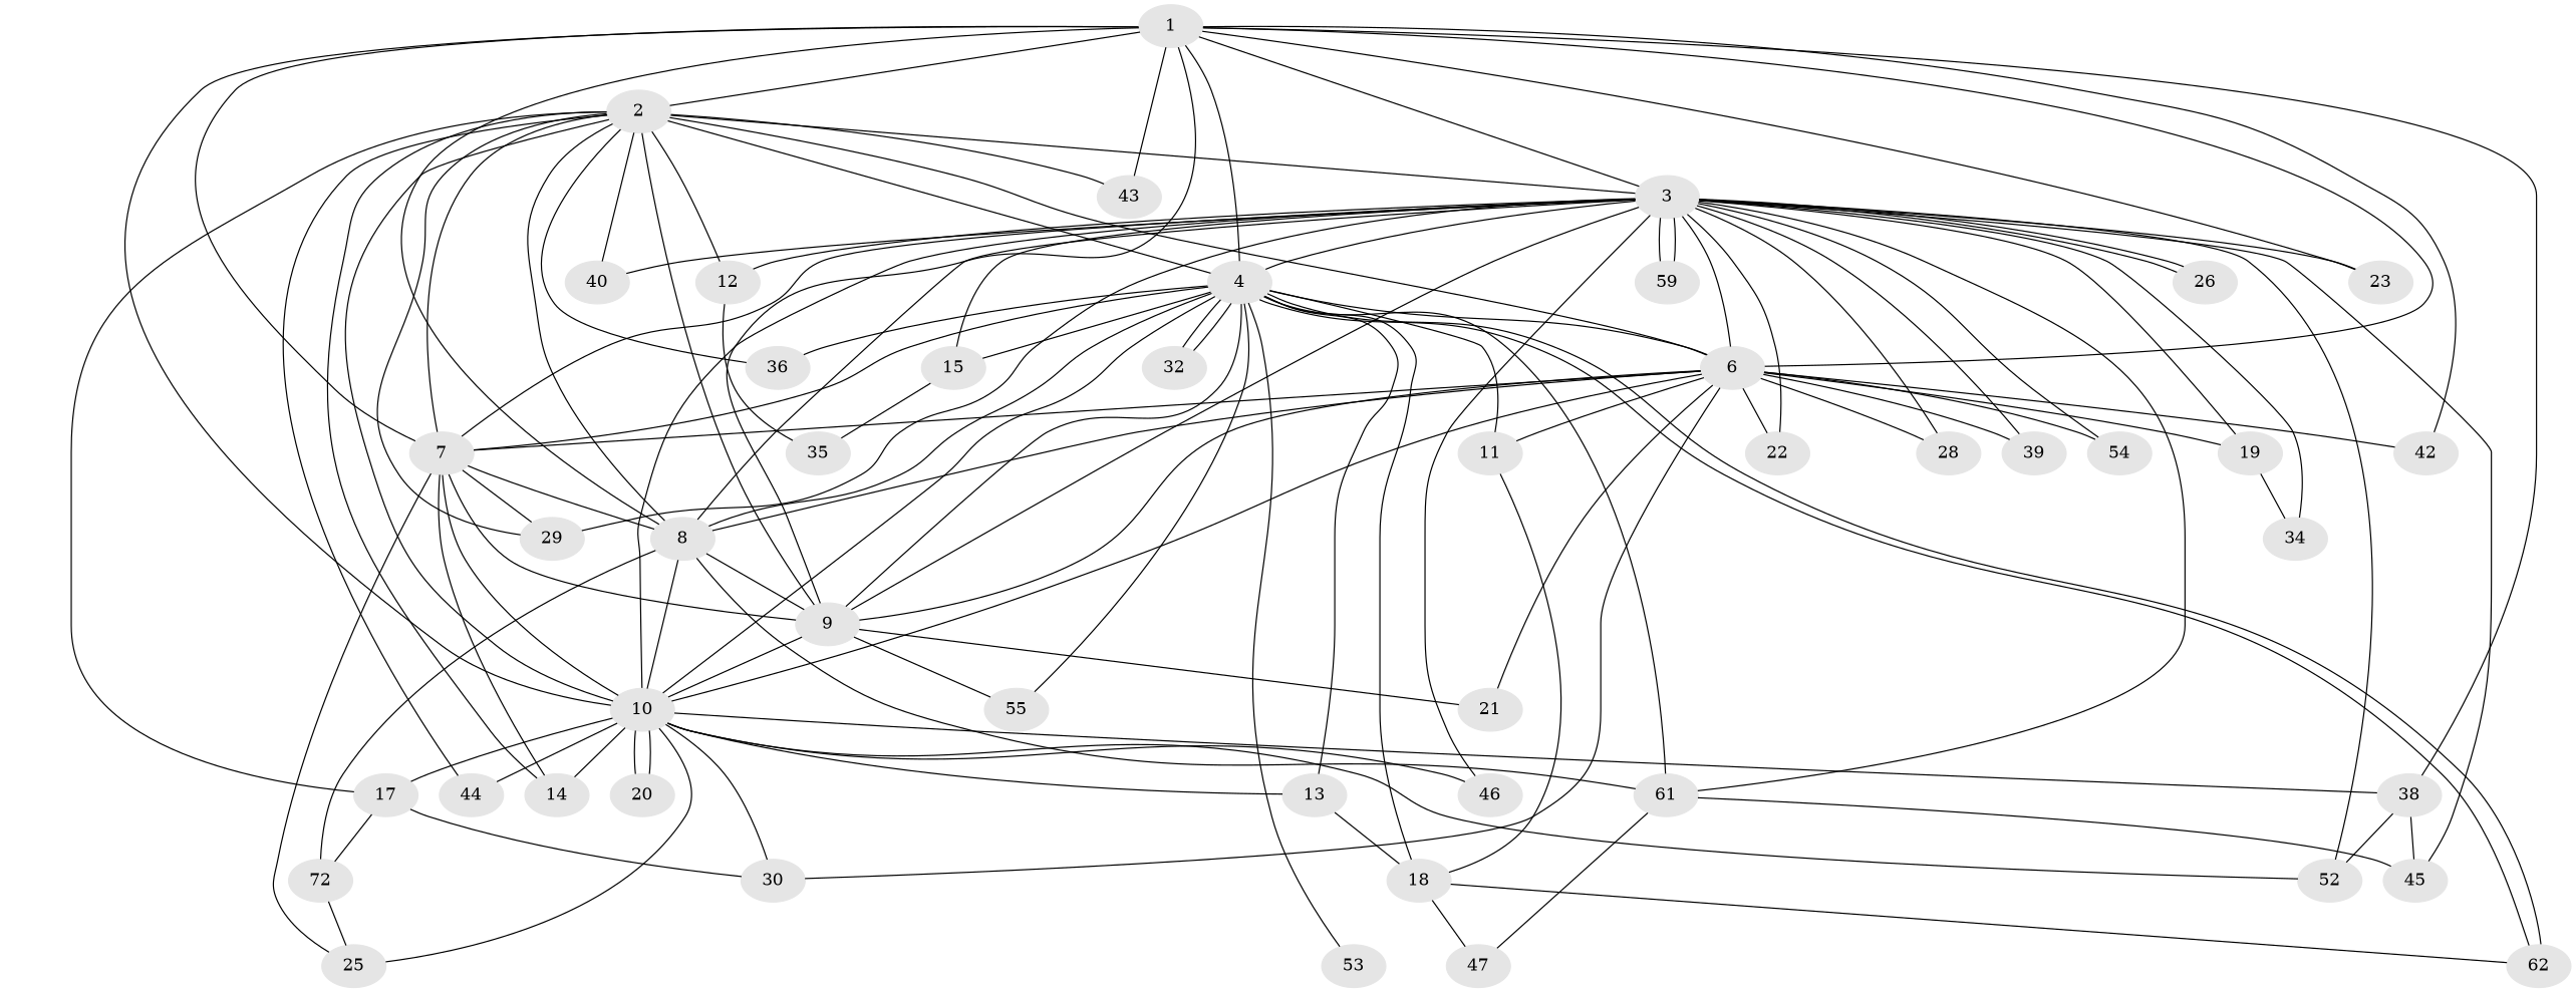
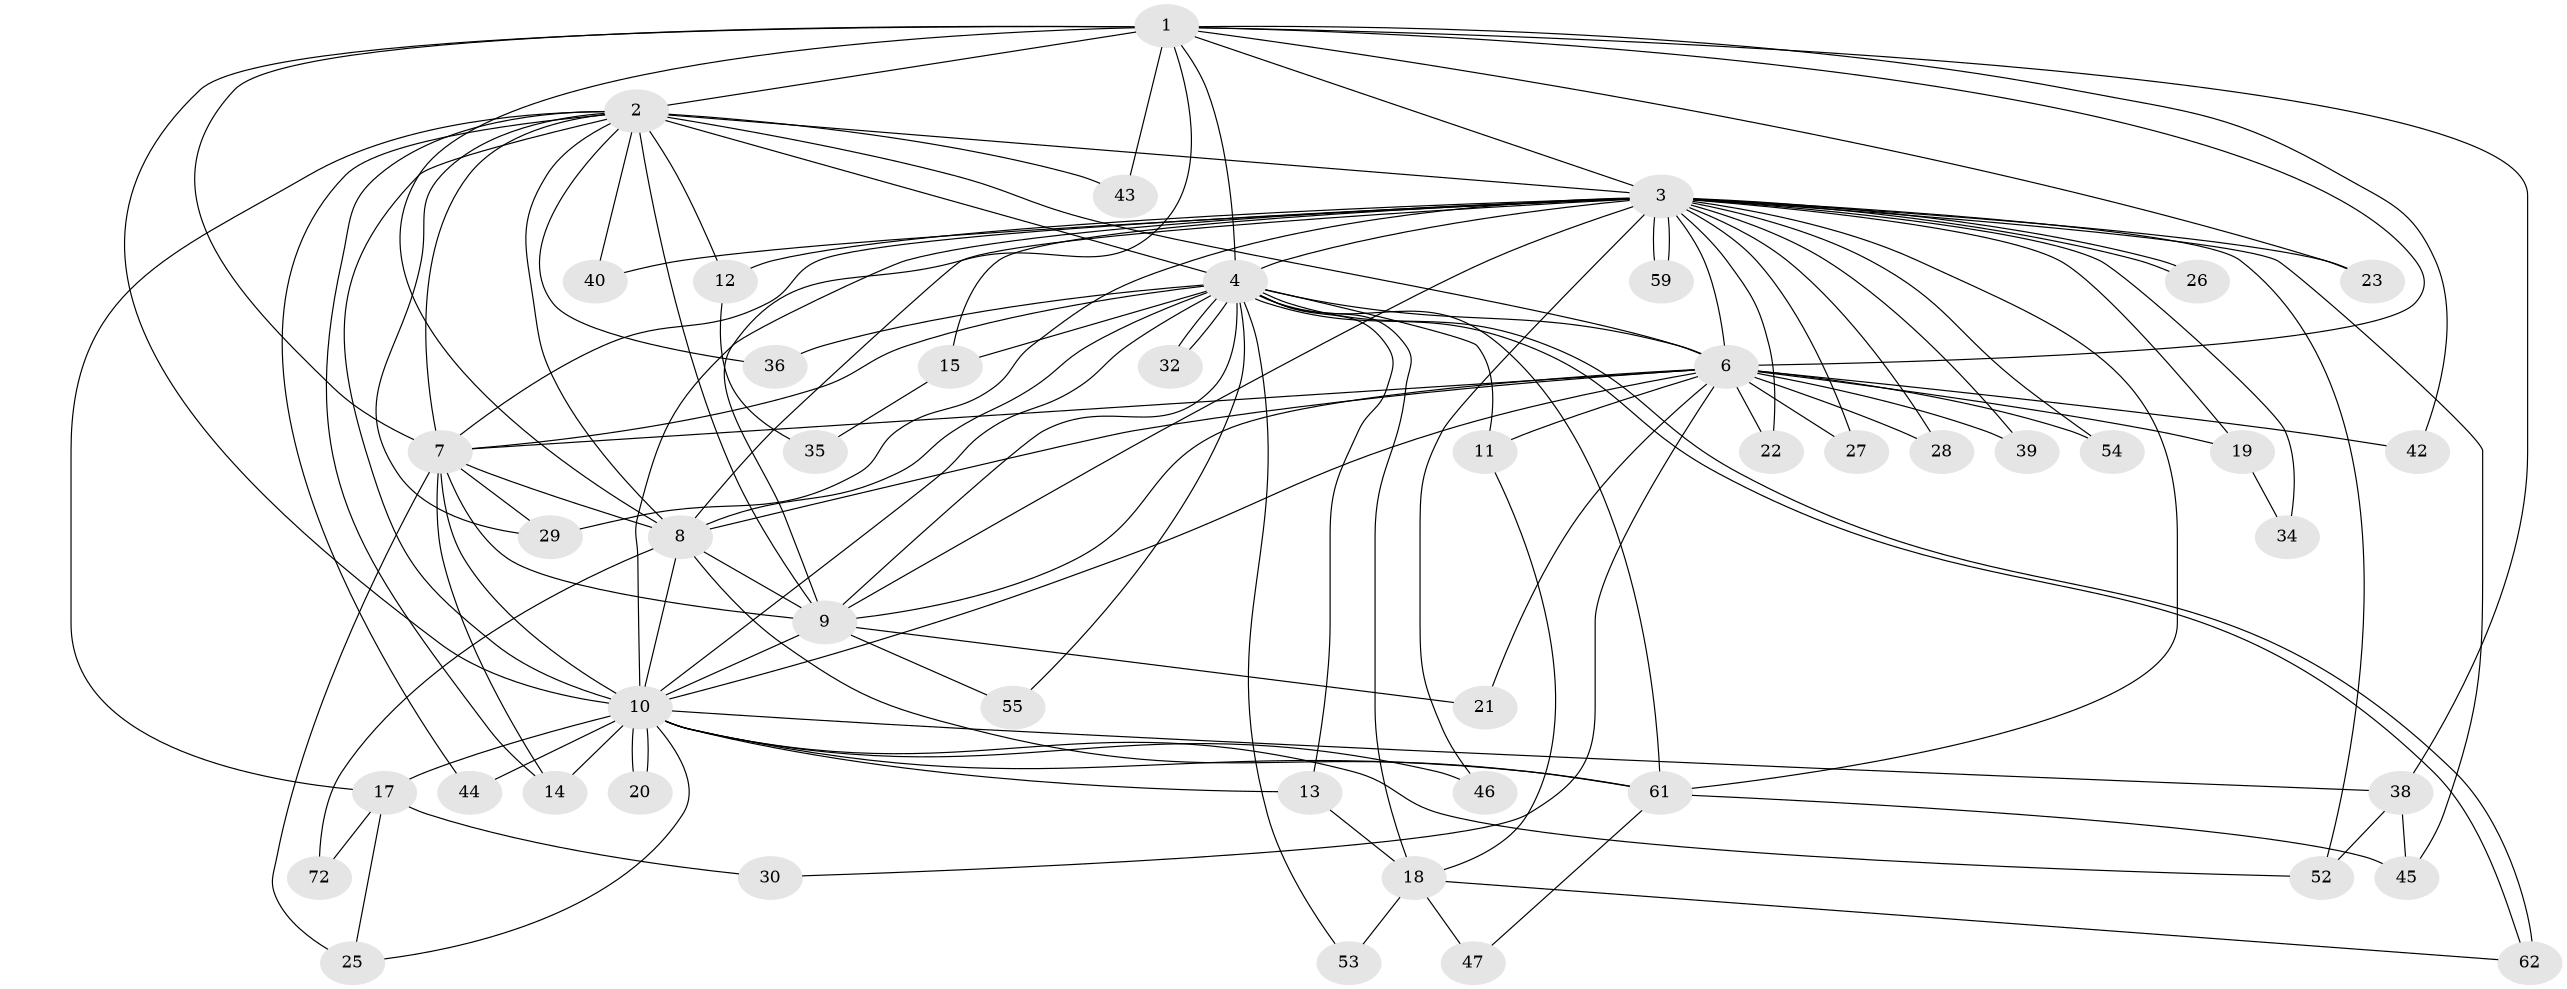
  graph {
    node [color=gray90 style=filled]
    2 [super="+5"]
    3
    4
    6 [super="+33"]
    7 [super="+68+51+56"]
    8
    9
    10 [super="+69+50+37+49+16"]
    43
    12
    14
    17
    29
    36
    40
    44
    1
    23
    38
    42
    15
    19 [super="+63"]
    22
    26
+   27
    28
    n27 [label=61 super="+57"]
    34 [super="+70"]
    39
    45
    46
    52 [super="+58"]
    54
    59
    11
    13
    18 [super="+24"]
    32
    53
    55
    62 [super="+65"]
    21
    30
    25
    72
    20
    35
    47
    2 -- 3 [weight=3]
    2 -- 4 [weight=2]
    2 -- 6 [weight=2]
    2 -- 7 [weight=2]
    2 -- 8 [weight=2]
    2 -- 9 [weight=2]
    2 -- 10 [weight=3]
    2 -- 43
    2 -- 12
    2 -- 14
    2 -- 17
    2 -- 29
    2 -- 36
    2 -- 40
    2 -- 44
    3 -- 4
    3 -- 6 [weight=2]
    3 -- 7
    3 -- 8
    3 -- 9
    3 -- 10 [weight=2]
    3 -- 12
    3 -- 29
    3 -- 40
    3 -- 23
    3 -- 15
    3 -- 19
    3 -- 22
    3 -- 26
    3 -- 26
+   3 -- 27
    3 -- 28
    3 -- n27
    3 -- 34 [weight=2]
    3 -- 39
    3 -- 45
    3 -- 46
    3 -- 52
    3 -- 54
    3 -- 59
    3 -- 59
    4 -- 6
    4 -- 7 [weight=2]
    4 -- 8
    4 -- 9
    4 -- 10
    4 -- 36
    4 -- 15
    4 -- n27 [weight=2]
    4 -- 11
    4 -- 13
    4 -- 18
    4 -- 32
    4 -- 32
    4 -- 53
    4 -- 55
    4 -- 62
    4 -- 62
    6 -- 7
    6 -- 8
    6 -- 9
    6 -- 10 [weight=2]
    6 -- 42
    6 -- 19 [weight=2]
    6 -- 22
+   6 -- 27
    6 -- 28
    6 -- 39
    6 -- 54
    6 -- 11
    6 -- 21
    6 -- 30
    7 -- 8
    7 -- 9 [weight=2]
    7 -- 10 [weight=2]
    7 -- 14
    7 -- 29
    7 -- 25
    8 -- 9
    8 -- 10
    8 -- n27
    8 -- 72
    9 -- 10
    9 -- 55
    9 -- 21
    10 -- 14
    10 -- 17
    10 -- 44
    10 -- 38
-   10 -- 30
+   10 -- n27
    10 -- 46
    10 -- 52
    10 -- 13
    10 -- 25
    10 -- 20
    10 -- 20
    12 -- 35
    17 -- 30
-   72 -- 25
+   17 -- 25
    17 -- 72
    1 -- 2 [weight=2]
    1 -- 3
    1 -- 4
    1 -- 6
    1 -- 7
    1 -- 8
    1 -- 9
    1 -- 10 [weight=2]
    1 -- 43
    1 -- 23
    1 -- 38
    1 -- 42
    38 -- 45
    38 -- 52
    15 -- 35
    19 -- 34
    n27 -- 45
    n27 -- 47
    11 -- 18
    13 -- 18
+   18 -- 53
    18 -- 62
    18 -- 47
  }
